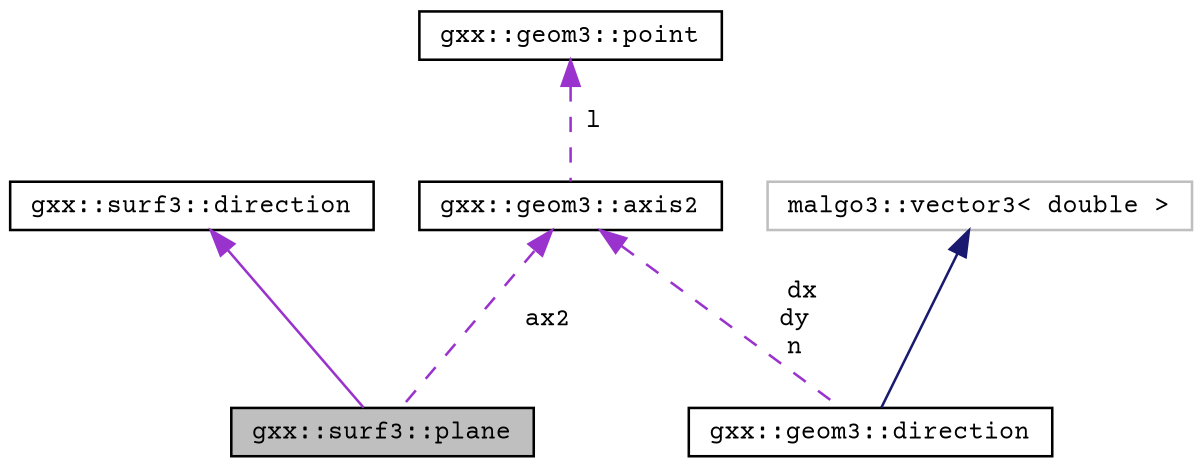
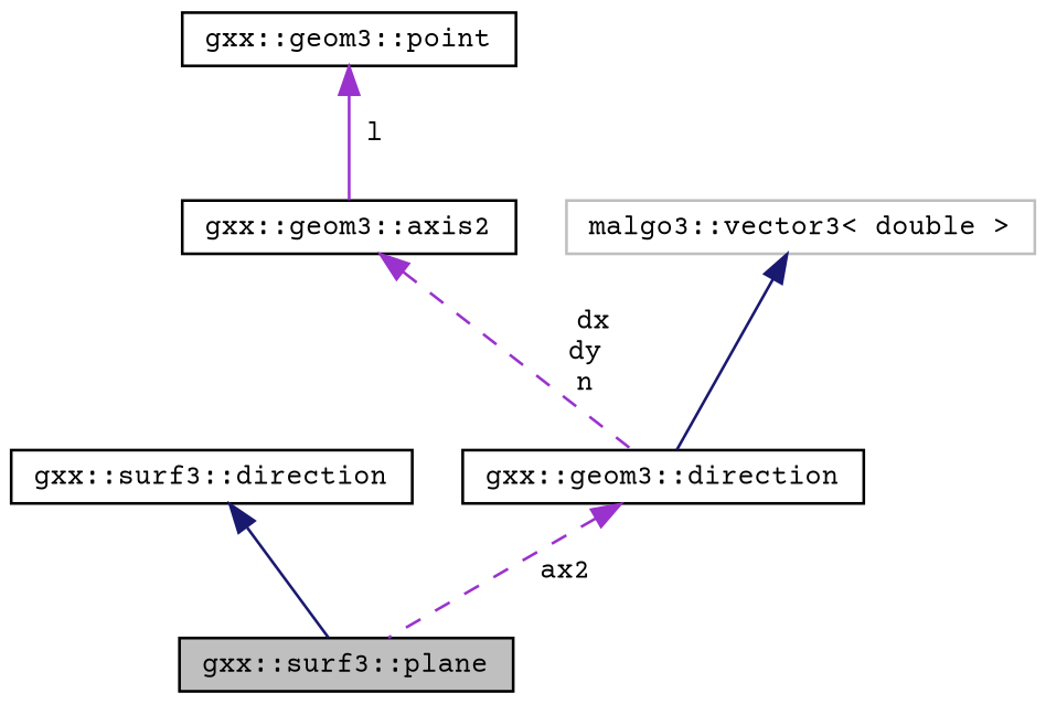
  digraph {
    fontname="Courier Prime"
    node [color=black fillcolor=white fontname="Courier Prime" fontsize=10 shape=record style=filled]
    edge [color=darkorchid3 dir=back fontname="Courier Prime" fontsize=10 labelfontname=Helvetica labelfontsize=10 style=dashed]
    n1 [fillcolor=grey75 fontcolor=black height=0.2 label="gxx::surf3::plane" width=0.4]
    n2 [height=0.2 label="gxx::surf3::direction" width=0.4]
    n3 [height=0.2 label="gxx::geom3::axis2" width=0.4]
    n4 [height=0.2 label="gxx::geom3::direction" width=0.4]
    n5 [height=0.2 label="gxx::geom3::point" width=0.4]
    n6 [color=grey75 height=0.2 label="malgo3::vector3\< double \>" width=0.4]
-   n2 -> n1 [style=solid]
-   n3 -> n1 [label=" ax2"]
+   n2 -> n1 [color=midnightblue style=solid]
+   n4 -> n1 [label=" ax2"]
    n3 -> n4 [label=" dx\ndy\nn"]
-   n5 -> n3 [label=" l"]
+   n5 -> n3 [label=" l" style=solid]
    n6 -> n4 [color=midnightblue style=solid]
  }
